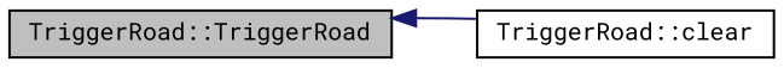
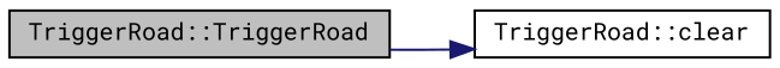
  digraph {
    rankdir=LR
    fontname="Roboto Mono"
    node [color=black fontname="Roboto Mono" fontsize=10 shape=record]
    n1 [fillcolor=grey75 fontcolor=black height=0.2 label="TriggerRoad::TriggerRoad" style=filled width=0.4]
    n2 [height=0.2 label="TriggerRoad::clear" width=0.4]
-   n2 -> n1 [color=midnightblue fontname="Roboto Mono" fontsize=10 labelfontname=FreeSans labelfontsize=10 style=solid]
+   n1 -> n2 [color=midnightblue fontname="Roboto Mono" fontsize=10 labelfontname=FreeSans labelfontsize=10 style=solid]
  }
